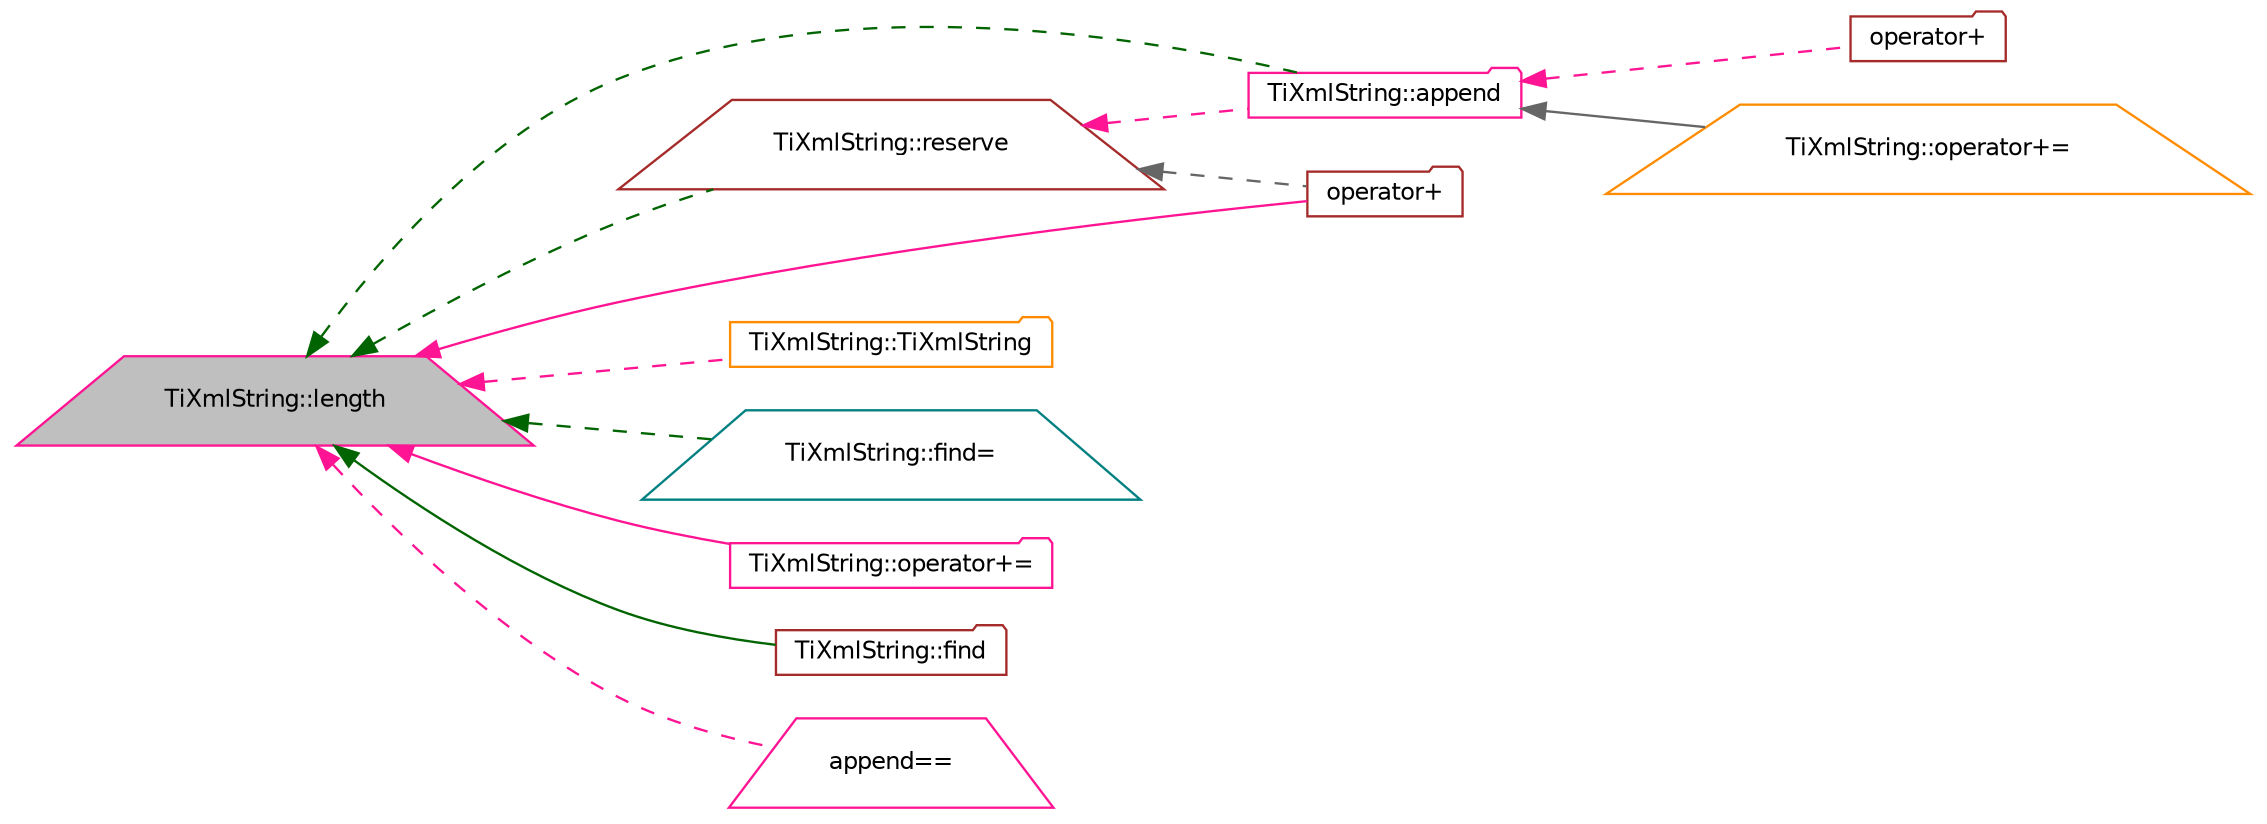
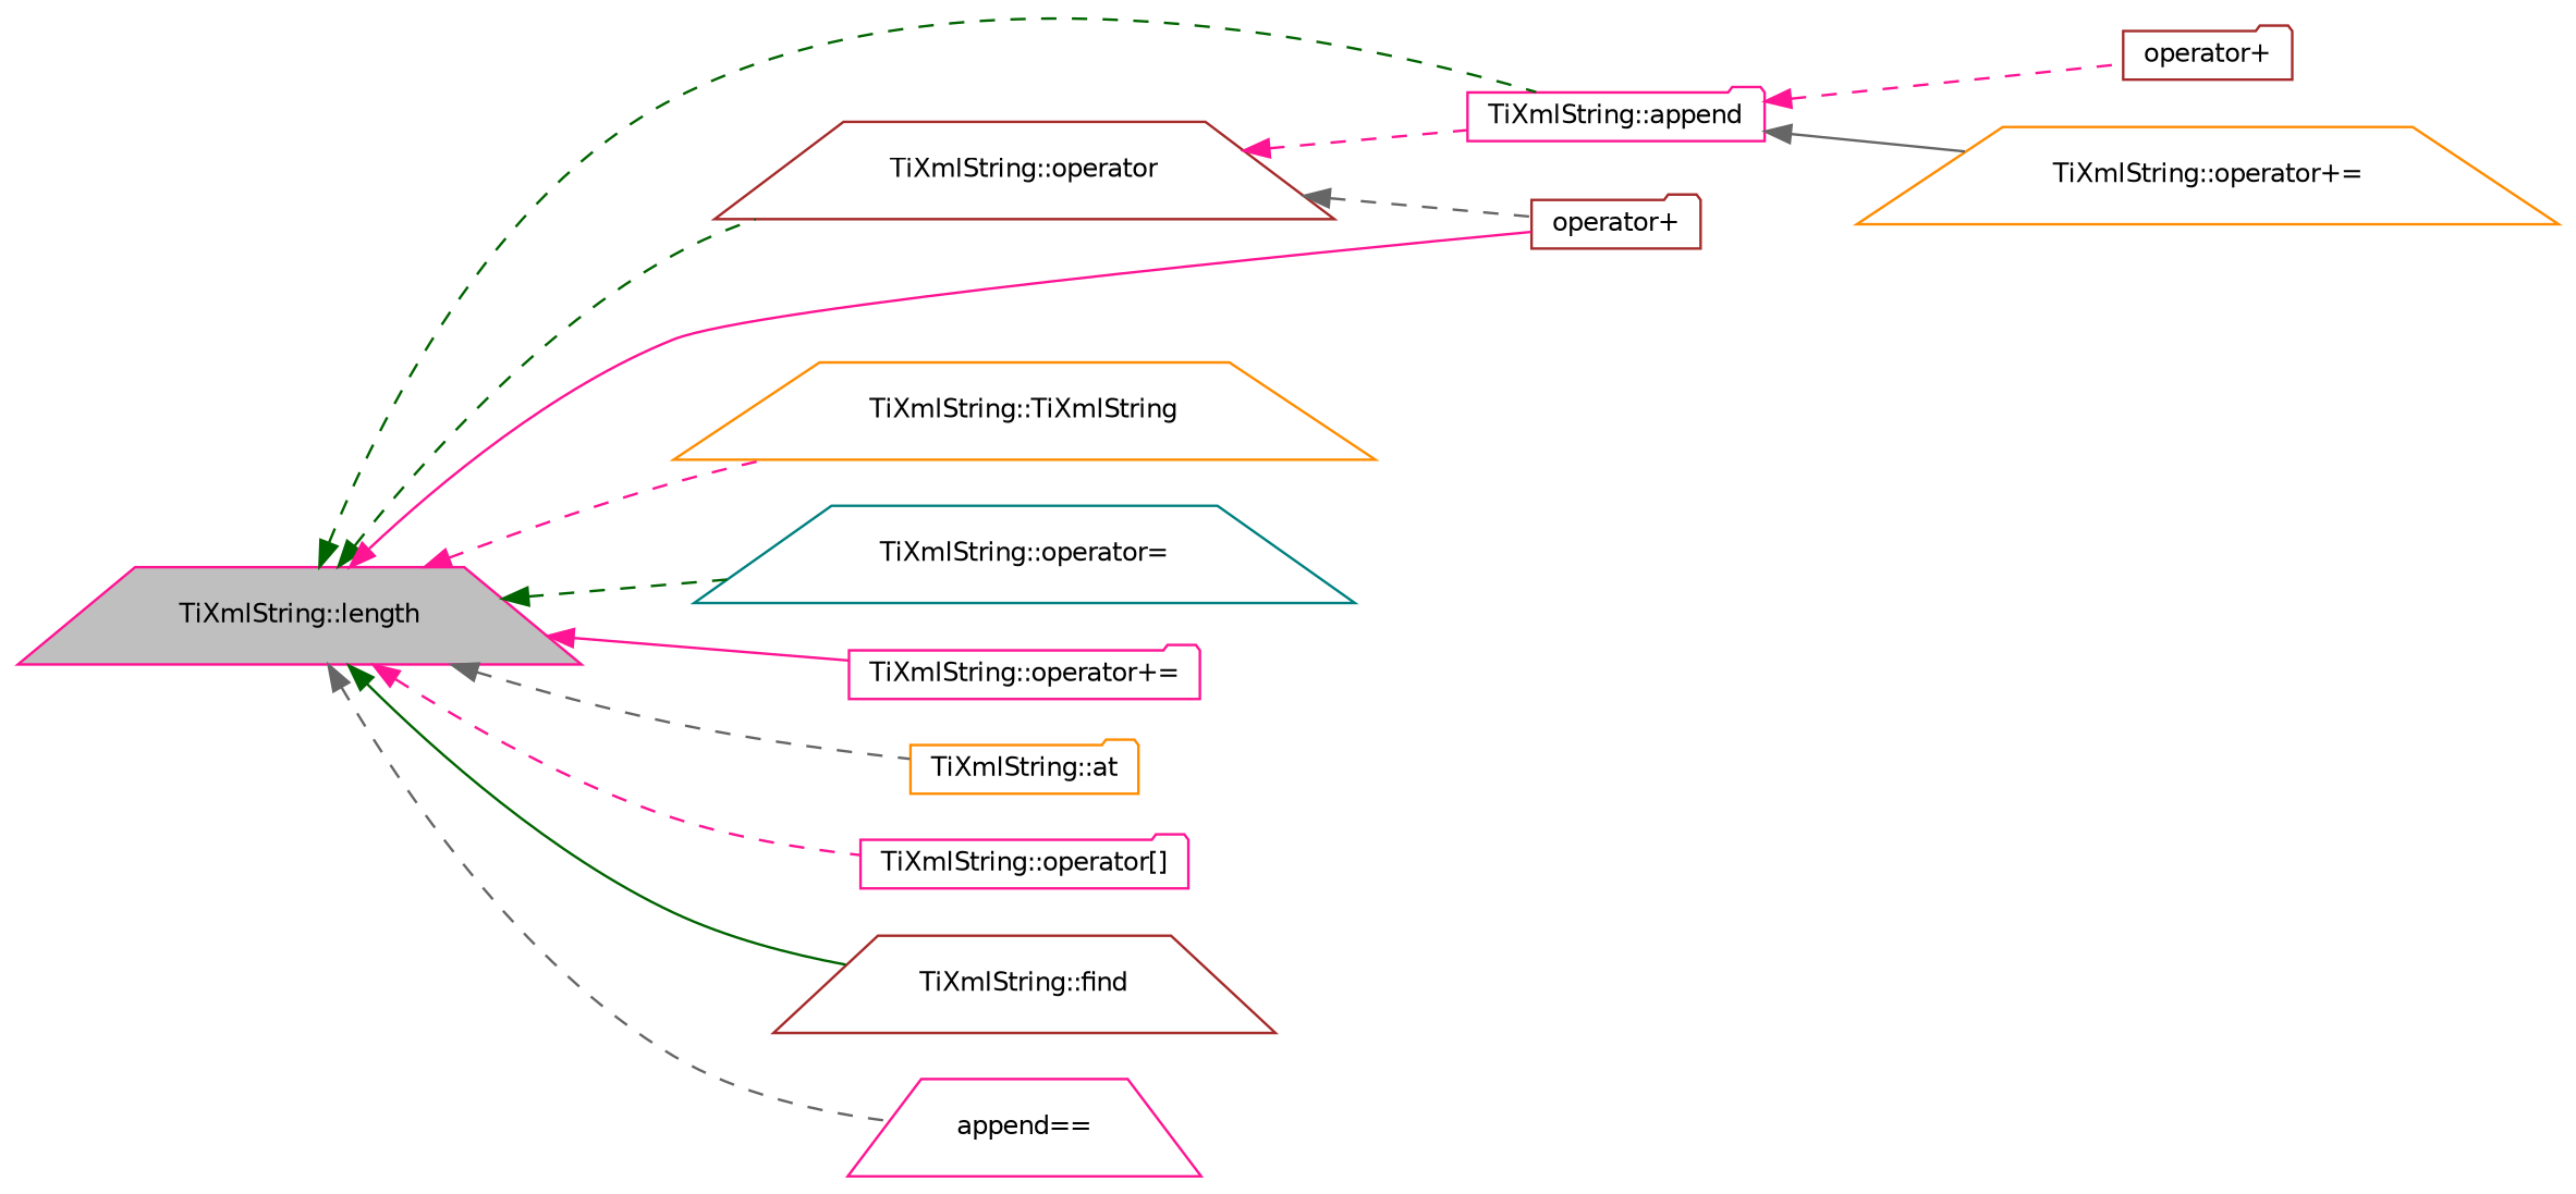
  digraph {
    rankdir=LR
    node [color=deeppink fillcolor=white fontname=Helvetica fontsize=10 shape=folder style=filled]
    edge [color=deeppink dir=back fontname=Helvetica fontsize=10 labelfontname=Helvetica labelfontsize=10 style=dashed]
    n1 [fillcolor=grey75 fontcolor=black height=0.2 label="TiXmlString::length" shape=trapezium width=0.4]
-   n2 [color=brown height=0.2 label="TiXmlString::reserve" shape=trapezium width=0.4]
+   n2 [color=brown height=0.2 label="TiXmlString::operator" shape=trapezium width=0.4]
    n3 [height=0.2 label="TiXmlString::append" width=0.4]
    n4 [color=brown height=0.2 label="operator+" width=0.4]
-   n5 [color=darkorange height=0.2 label="TiXmlString::TiXmlString" width=0.4]
-   n6 [color=teal height=0.2 label="TiXmlString::find=" shape=trapezium width=0.4]
+   n5 [color=darkorange height=0.2 label="TiXmlString::TiXmlString" shape=trapezium width=0.4]
+   n6 [color=teal height=0.2 label="TiXmlString::operator=" shape=trapezium width=0.4]
    n7 [height=0.2 label="TiXmlString::operator+=" width=0.4]
-   n10 [color=brown height=0.2 label="TiXmlString::find" width=0.4]
+   n8 [color=darkorange height=0.2 label="TiXmlString::at" width=0.4]
+   n9 [height=0.2 label="TiXmlString::operator[]" width=0.4]
+   n10 [color=brown height=0.2 label="TiXmlString::find" shape=trapezium width=0.4]
    n11 [height=0.2 label="append==" shape=trapezium width=0.4]
    n12 [color=brown height=0.2 label="operator+" width=0.4]
    n13 [color=darkorange height=0.2 label="TiXmlString::operator+=" shape=trapezium width=0.4]
    n1 -> n2 [color=darkgreen]
    n1 -> n3 [color=darkgreen]
    n1 -> n4 [style=solid]
    n1 -> n5
    n1 -> n6 [color=darkgreen]
    n1 -> n7 [style=solid]
+   n1 -> n8 [color=gray40]
+   n1 -> n9
    n1 -> n10 [color=darkgreen style=solid]
-   n1 -> n11
+   n1 -> n11 [color=gray40]
    n2 -> n3
    n2 -> n4 [color=gray40]
    n3 -> n12
    n3 -> n13 [color=gray40 style=solid]
  }
